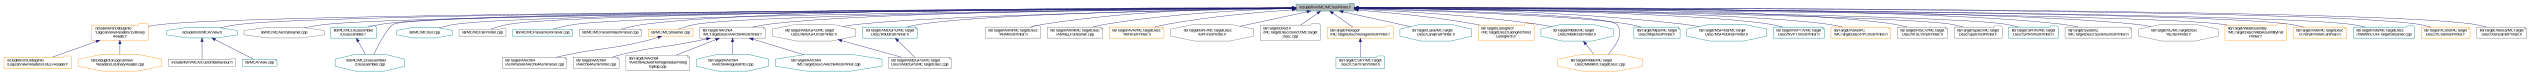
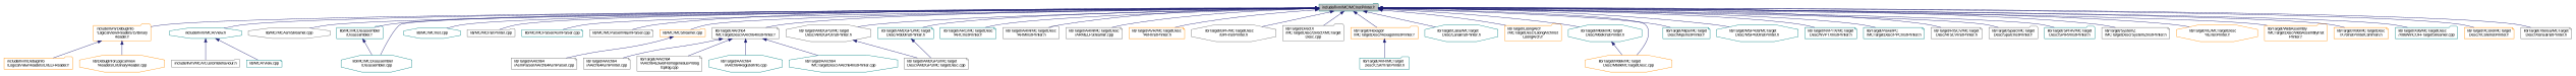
  digraph {
    fontname="Liberation Sans"
    node [color=teal fontname="Liberation Sans" fontsize=10 shape=note]
    edge [color=midnightblue dir=back fontname="Liberation Sans" fontsize=10 labelfontname=Helvetica labelfontsize=10 style=solid]
    n1 [fillcolor=grey75 fontcolor=black height=0.2 label="include/llvm/MC/MCInstPrinter.h" shape=folder style=filled width=0.4]
    n2 [color=darkorange height=0.2 label="include/llvm/DebugInfo\l/LogicalView/Readers/LVBinary\lReader.h" shape=folder width=0.4]
    n3 [height=0.2 label="include/llvm/MCA/View.h" shape=octagon width=0.4]
    n4 [color=gray40 height=0.2 label="lib/MC/MCAsmStreamer.cpp" shape=octagon width=0.4]
    n5 [height=0.2 label="lib/MC/MCDisassembler\l/Disassembler.h" shape=folder width=0.4]
    n6 [height=0.2 label="lib/MC/MCDisassembler\l/Disassembler.cpp" shape=octagon width=0.4]
    n7 [height=0.2 label="lib/MC/MCInst.cpp" shape=octagon width=0.4]
    n8 [color=gray40 height=0.2 label="lib/MC/MCInstPrinter.cpp" shape=folder width=0.4]
    n9 [height=0.2 label="lib/MC/MCParser/AsmParser.cpp" width=0.4]
    n10 [color=gray40 height=0.2 label="lib/MC/MCParser/MasmParser.cpp" width=0.4]
    n11 [color=darkorange height=0.2 label="lib/MC/MCStreamer.cpp" shape=folder width=0.4]
    n12 [color=gray40 height=0.2 label="lib/Target/AArch64\l/MCTargetDesc/AArch64InstPrinter.h" width=0.4]
    n13 [color=gray40 height=0.2 label="lib/Target/AMDGPU/MCTarget\lDesc/AMDGPUInstPrinter.h" shape=octagon width=0.4]
    n14 [height=0.2 label="lib/Target/AMDGPU/MCTarget\lDesc/R600InstPrinter.h" width=0.4]
+   n15 [height=0.2 label="lib/Target/ARC/MCTargetDesc\l/ARCInstPrinter.h" width=0.4]
    n16 [color=gray40 height=0.2 label="lib/Target/ARM/MCTargetDesc\l/ARMInstPrinter.h" shape=folder width=0.4]
    n17 [color=gray40 height=0.2 label="lib/Target/ARM/MCTargetDesc\l/ARMELFStreamer.cpp" width=0.4]
    n18 [color=darkorange height=0.2 label="lib/Target/AVR/MCTargetDesc\l/AVRInstPrinter.h" width=0.4]
    n19 [color=gray40 height=0.2 label="lib/Target/BPF/MCTargetDesc\l/BPFInstPrinter.h" shape=octagon width=0.4]
    n20 [color=gray40 height=0.2 label="lib/Target/DirectX\l/MCTargetDesc/DirectXMCTarget\lDesc.cpp" shape=folder width=0.4]
    n21 [color=darkorange height=0.2 label="lib/Target/Hexagon\l/MCTargetDesc/HexagonInstPrinter.h" shape=folder width=0.4]
    n22 [height=0.2 label="lib/Target/Lanai/MCTarget\lDesc/LanaiInstPrinter.h" shape=octagon width=0.4]
    n23 [color=darkorange height=0.2 label="lib/Target/LoongArch\l/MCTargetDesc/LoongArchInst\lLoongArch.h" shape=folder width=0.4]
    n24 [height=0.2 label="lib/Target/M68k/MCTarget\lDesc/M68kInstPrinter.h" shape=octagon width=0.4]
    n25 [color=darkorange height=0.2 label="lib/Target/M68k/MCTarget\lDesc/M68kMCTargetDesc.cpp" shape=octagon width=0.4]
    n26 [height=0.2 label="lib/Target/Mips/MCTarget\lDesc/MipsInstPrinter.h" width=0.4]
    n27 [height=0.2 label="lib/Target/MSP430/MCTarget\lDesc/MSP430InstPrinter.h" shape=octagon width=0.4]
    n28 [height=0.2 label="lib/Target/NVPTX/MCTarget\lDesc/NVPTXInstPrinter.h" width=0.4]
-   n29 [color=darkorange height=0.2 label="lib/Target/PowerPC\l/MCTargetDesc/PPCInstPrinter.h" width=0.4]
+   n29 [height=0.2 label="lib/Target/PowerPC\l/MCTargetDesc/PPCInstPrinter.h" width=0.4]
    n30 [color=gray40 height=0.2 label="lib/Target/RISCV/MCTarget\lDesc/RISCVInstPrinter.h" width=0.4]
    n31 [color=gray40 height=0.2 label="lib/Target/Sparc/MCTarget\lDesc/SparcInstPrinter.h" shape=folder width=0.4]
    n32 [height=0.2 label="lib/Target/SPIRV/MCTarget\lDesc/SPIRVInstPrinter.h" shape=folder width=0.4]
    n33 [color=gray40 height=0.2 label="lib/Target/SystemZ\l/MCTargetDesc/SystemZInstPrinter.h" width=0.4]
-   n34 [color=gray40 height=0.2 label="lib/Target/VE/MCTargetDesc\l/VEInstPrinter.h" shape=octagon width=0.4]
+   n34 [color=darkorange height=0.2 label="lib/Target/VE/MCTargetDesc\l/VEInstPrinter.h" shape=octagon width=0.4]
    n35 [color=darkorange height=0.2 label="lib/Target/WebAssembly\l/MCTargetDesc/WebAssemblyInst\lPrinter.h" shape=folder width=0.4]
    n36 [color=darkorange height=0.2 label="lib/Target/X86/MCTargetDesc\l/X76InstPrinterCommon.h" width=0.4]
    n37 [height=0.2 label="lib/Target/X86/MCTargetDesc\l/X86WinCOFFTargetStreamer.cpp" shape=folder width=0.4]
    n38 [color=darkorange height=0.2 label="lib/Target/XCore/MCTarget\lDesc/XCoreInstPrinter.h" width=0.4]
    n39 [color=gray40 height=0.2 label="lib/Target/Xtensa/MCTarget\lDesc/XtensaInstPrinter.h" width=0.4]
    n40 [color=darkorange height=0.2 label="include/llvm/DebugInfo\l/LogicalView/Readers/LVELFReader.h" shape=folder width=0.4]
    n41 [color=darkorange height=0.2 label="lib/DebugInfo/LogicalView\l/Readers/LVBinaryReader.cpp" shape=octagon width=0.4]
    n42 [color=gray40 height=0.2 label="include/llvm/MCA/CustomBehaviour.h" shape=folder width=0.4]
    n43 [height=0.2 label="lib/MCA/View.cpp" width=0.4]
    n44 [color=gray40 height=0.2 label="lib/Target/AArch64\l/AsmParser/AArch64AsmParser.cpp" width=0.4]
    n45 [color=gray40 height=0.2 label="lib/Target/AArch64\l/AArch64AsmPrinter.cpp" width=0.4]
    n46 [color=gray40 height=0.2 label="lib/Target/AArch64\l/AArch64LowerHomogeneousProlog\lEpilog.cpp" width=0.4]
    n47 [height=0.2 label="lib/Target/AArch64\l/AArch64RegisterInfo.cpp" shape=octagon width=0.4]
    n48 [height=0.2 label="lib/Target/AArch64\l/MCTargetDesc/AArch64InstPrinter.cpp" shape=octagon width=0.4]
    n49 [color=gray40 height=0.2 label="lib/Target/AMDGPU/MCTarget\lDesc/AMDGPUMCTargetDesc.cpp" width=0.4]
-   n50 [height=0.2 label="lib/Target/CSKY/MCTarget\lDesc/CSKYInstPrinter.h" shape=folder width=0.4]
+   n50 [height=0.2 label="lib/Target/AVR/MCTarget\lDesc/CSKYInstPrinter.h" shape=folder width=0.4]
    n1 -> n2
    n1 -> n3
    n1 -> n4
    n1 -> n5
    n1 -> n6
    n1 -> n7
    n1 -> n8
    n1 -> n9
    n1 -> n10
    n1 -> n11
    n1 -> n12
    n1 -> n13
    n1 -> n14
+   n1 -> n15
    n1 -> n16
    n1 -> n17
    n1 -> n18
    n1 -> n19
    n1 -> n20
    n1 -> n21
    n1 -> n22
    n1 -> n23
    n1 -> n24
    n1 -> n25
    n1 -> n26
    n1 -> n27
    n1 -> n28
    n1 -> n29
    n1 -> n30
    n1 -> n31
    n1 -> n32
    n1 -> n33
    n1 -> n34
    n1 -> n35
    n1 -> n36
    n1 -> n37
    n1 -> n38
    n1 -> n39
    n2 -> n40
    n2 -> n41
    n3 -> n42
    n3 -> n43
    n5 -> n6
    n11 -> n44
    n12 -> n45
    n12 -> n46
    n12 -> n47
    n12 -> n48
    n13 -> n49
    n14 -> n49
    n21 -> n50
    n24 -> n25
  }
